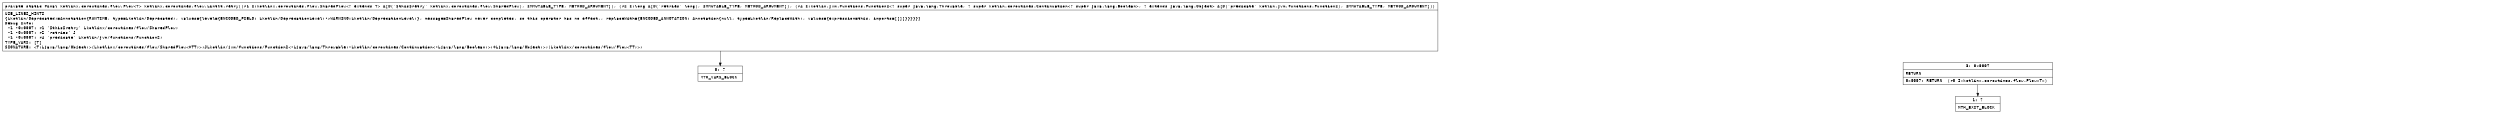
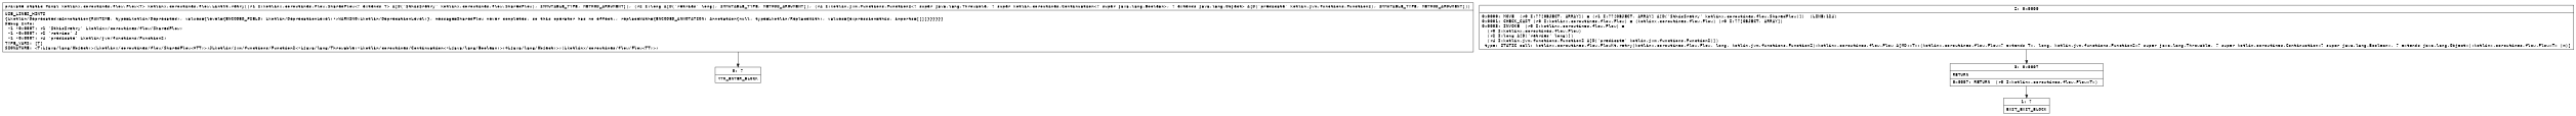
  digraph {
    fontname="DejaVu Sans Mono"
    node [fontname="DejaVu Sans Mono" shape=record]
    edge [fontname="DejaVu Sans Mono"]
-   n1 [label="{0\:\ ?|MTH_VARS_BLOCK\l}"]
+   n1 [label="{0\:\ ?|MTH_ENTER_BLOCK\l}"]
+   n2 [label="{2\:\ 0x0000|0x0000: MOVE  (r0 I:??[OBJECT, ARRAY]) = (r1 I:??[OBJECT, ARRAY] A[D('$this$retry' kotlinx.coroutines.flow.SharedFlow)])  (LINE:124)\l0x0001: CHECK_CAST (r0 I:kotlinx.coroutines.flow.Flow) = (kotlinx.coroutines.flow.Flow) (r0 I:??[OBJECT, ARRAY]) \l0x0003: INVOKE  (r0 I:kotlinx.coroutines.flow.Flow) = \l  (r0 I:kotlinx.coroutines.flow.Flow)\l  (r2 I:long A[D('retries' long)])\l  (r4 I:kotlin.jvm.functions.Function2 A[D('predicate' kotlin.jvm.functions.Function2)])\l type: STATIC call: kotlinx.coroutines.flow.FlowKt.retry(kotlinx.coroutines.flow.Flow, long, kotlin.jvm.functions.Function2):kotlinx.coroutines.flow.Flow A[MD:\<T\>:(kotlinx.coroutines.flow.Flow\<? extends T\>, long, kotlin.jvm.functions.Function2\<? super java.lang.Throwable, ? super kotlin.coroutines.Continuation\<? super java.lang.Boolean\>, ? extends java.lang.Object\>):kotlinx.coroutines.flow.Flow\<T\> (m)]\l}"]
    n3 [label="{3\:\ 0x0007|RETURN\l|0x0007: RETURN  (r0 I:kotlinx.coroutines.flow.Flow\<T\>) \l}"]
-   n4 [label="{1\:\ ?|MTH_EXIT_BLOCK\l}"]
+   n4 [label="{1\:\ ?|EXIT_EXIT_BLOCK\l}"]
    n5 [label="{private static final kotlinx.coroutines.flow.Flow\<T\> kotlinx.coroutines.flow.LintKt.retry((r1 I:kotlinx.coroutines.flow.SharedFlow\<? extends T\> A[D('$this$retry' kotlinx.coroutines.flow.SharedFlow), IMMUTABLE_TYPE, METHOD_ARGUMENT]), (r2 I:long A[D('retries' long), IMMUTABLE_TYPE, METHOD_ARGUMENT]), (r4 I:kotlin.jvm.functions.Function2\<? super java.lang.Throwable, ? super kotlin.coroutines.Continuation\<? super java.lang.Boolean\>, ? extends java.lang.Object\> A[D('predicate' kotlin.jvm.functions.Function2), IMMUTABLE_TYPE, METHOD_ARGUMENT]))  | USE_LINES_HINTS\l\{Lkotlin\/Deprecated;=Annotation\{RUNTIME, type=Lkotlin\/Deprecated;, values=\{level=\{ENCODED_FIELD: Lkotlin\/DeprecationLevel;\-\>WARNING:Lkotlin\/DeprecationLevel;\}, message=SharedFlow never completes, so this operator has no effect., replaceWith=\{ENCODED_ANNOTATION: Annotation\{null, type=Lkotlin\/ReplaceWith;, values=\{expression=this, imports=[[]]\}\}\}\}\}\}\lDebug Info:\l  \-1 \-0x0007: r1 '$this$retry' Lkotlinx\/coroutines\/flow\/SharedFlow;\l  \-1 \-0x0007: r2 'retries' J\l  \-1 \-0x0007: r4 'predicate' Lkotlin\/jvm\/functions\/Function2;\lTYPE_VARS: [T]\lSIGNATURE: \<T:Ljava\/lang\/Object;\>(Lkotlinx\/coroutines\/flow\/SharedFlow\<+TT;\>;JLkotlin\/jvm\/functions\/Function2\<\-Ljava\/lang\/Throwable;\-Lkotlin\/coroutines\/Continuation\<\-Ljava\/lang\/Boolean;\>;+Ljava\/lang\/Object;\>;)Lkotlinx\/coroutines\/flow\/Flow\<TT;\>;\l}"]
+   n2 -> n3
    n3 -> n4
    n5 -> n1
  }
